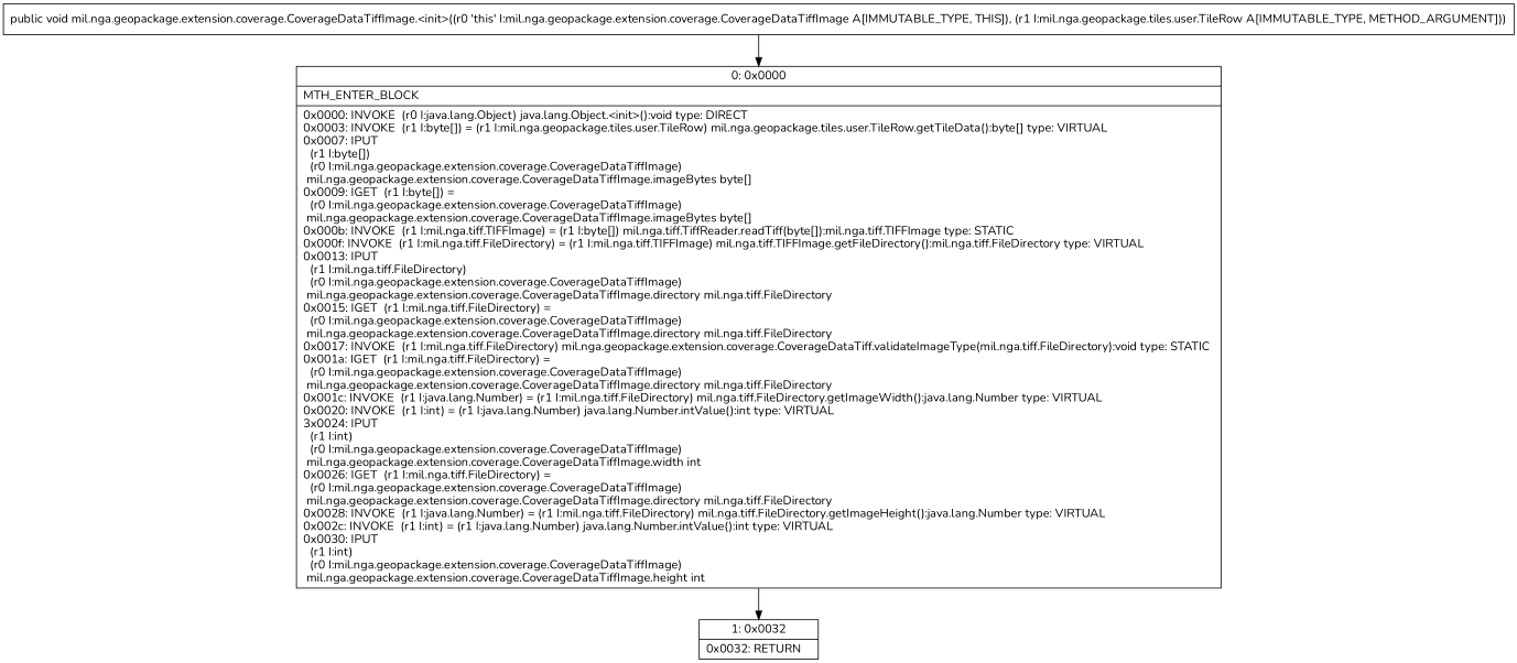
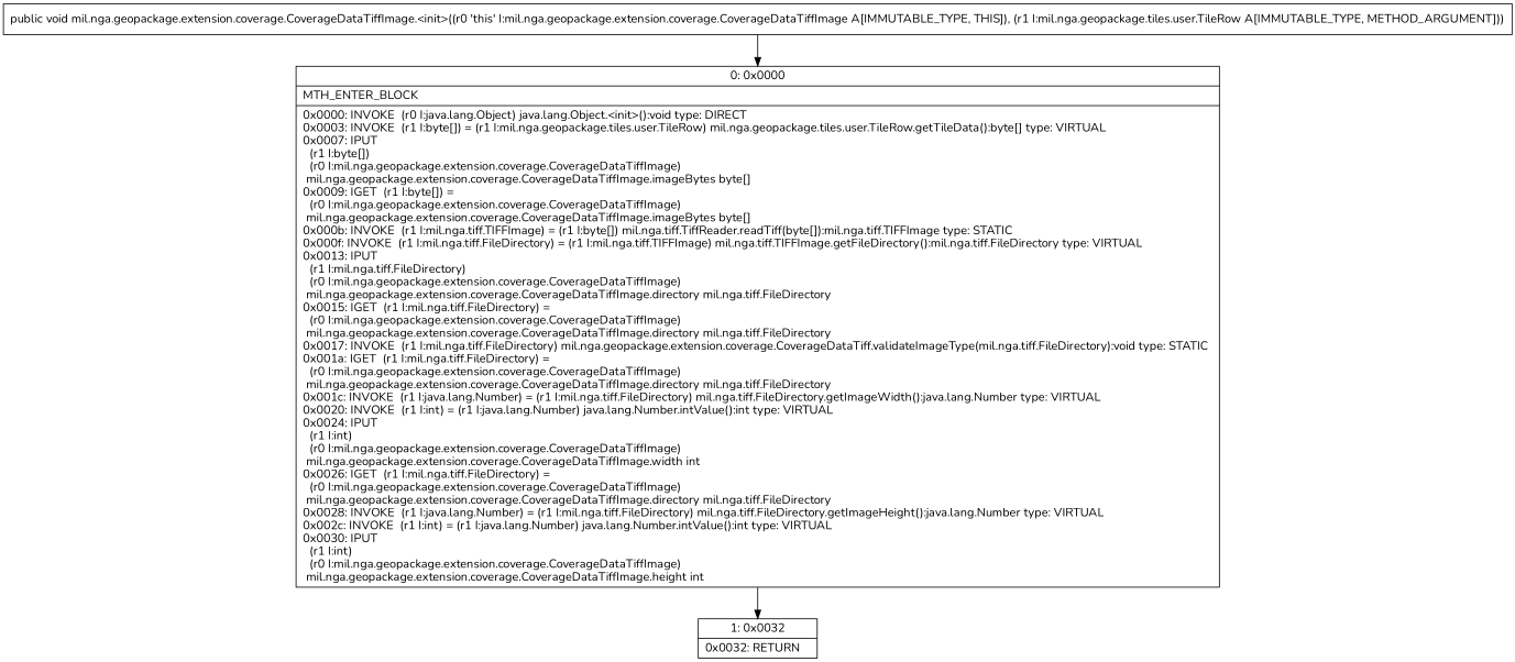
  digraph {
    fontname=Nunito
    node [shape=record fontname=Nunito]
    edge [fontname=Nunito]
-   n1 [label="{0\:\ 0x0000|MTH_ENTER_BLOCK\l|0x0000: INVOKE  (r0 I:java.lang.Object) java.lang.Object.\<init\>():void type: DIRECT \l0x0003: INVOKE  (r1 I:byte[]) = (r1 I:mil.nga.geopackage.tiles.user.TileRow) mil.nga.geopackage.tiles.user.TileRow.getTileData():byte[] type: VIRTUAL \l0x0007: IPUT  \l  (r1 I:byte[])\l  (r0 I:mil.nga.geopackage.extension.coverage.CoverageDataTiffImage)\l mil.nga.geopackage.extension.coverage.CoverageDataTiffImage.imageBytes byte[] \l0x0009: IGET  (r1 I:byte[]) = \l  (r0 I:mil.nga.geopackage.extension.coverage.CoverageDataTiffImage)\l mil.nga.geopackage.extension.coverage.CoverageDataTiffImage.imageBytes byte[] \l0x000b: INVOKE  (r1 I:mil.nga.tiff.TIFFImage) = (r1 I:byte[]) mil.nga.tiff.TiffReader.readTiff(byte[]):mil.nga.tiff.TIFFImage type: STATIC \l0x000f: INVOKE  (r1 I:mil.nga.tiff.FileDirectory) = (r1 I:mil.nga.tiff.TIFFImage) mil.nga.tiff.TIFFImage.getFileDirectory():mil.nga.tiff.FileDirectory type: VIRTUAL \l0x0013: IPUT  \l  (r1 I:mil.nga.tiff.FileDirectory)\l  (r0 I:mil.nga.geopackage.extension.coverage.CoverageDataTiffImage)\l mil.nga.geopackage.extension.coverage.CoverageDataTiffImage.directory mil.nga.tiff.FileDirectory \l0x0015: IGET  (r1 I:mil.nga.tiff.FileDirectory) = \l  (r0 I:mil.nga.geopackage.extension.coverage.CoverageDataTiffImage)\l mil.nga.geopackage.extension.coverage.CoverageDataTiffImage.directory mil.nga.tiff.FileDirectory \l0x0017: INVOKE  (r1 I:mil.nga.tiff.FileDirectory) mil.nga.geopackage.extension.coverage.CoverageDataTiff.validateImageType(mil.nga.tiff.FileDirectory):void type: STATIC \l0x001a: IGET  (r1 I:mil.nga.tiff.FileDirectory) = \l  (r0 I:mil.nga.geopackage.extension.coverage.CoverageDataTiffImage)\l mil.nga.geopackage.extension.coverage.CoverageDataTiffImage.directory mil.nga.tiff.FileDirectory \l0x001c: INVOKE  (r1 I:java.lang.Number) = (r1 I:mil.nga.tiff.FileDirectory) mil.nga.tiff.FileDirectory.getImageWidth():java.lang.Number type: VIRTUAL \l0x0020: INVOKE  (r1 I:int) = (r1 I:java.lang.Number) java.lang.Number.intValue():int type: VIRTUAL \l3x0024: IPUT  \l  (r1 I:int)\l  (r0 I:mil.nga.geopackage.extension.coverage.CoverageDataTiffImage)\l mil.nga.geopackage.extension.coverage.CoverageDataTiffImage.width int \l0x0026: IGET  (r1 I:mil.nga.tiff.FileDirectory) = \l  (r0 I:mil.nga.geopackage.extension.coverage.CoverageDataTiffImage)\l mil.nga.geopackage.extension.coverage.CoverageDataTiffImage.directory mil.nga.tiff.FileDirectory \l0x0028: INVOKE  (r1 I:java.lang.Number) = (r1 I:mil.nga.tiff.FileDirectory) mil.nga.tiff.FileDirectory.getImageHeight():java.lang.Number type: VIRTUAL \l0x002c: INVOKE  (r1 I:int) = (r1 I:java.lang.Number) java.lang.Number.intValue():int type: VIRTUAL \l0x0030: IPUT  \l  (r1 I:int)\l  (r0 I:mil.nga.geopackage.extension.coverage.CoverageDataTiffImage)\l mil.nga.geopackage.extension.coverage.CoverageDataTiffImage.height int \l}"]
+   n1 [label="{0\:\ 0x0000|MTH_ENTER_BLOCK\l|0x0000: INVOKE  (r0 I:java.lang.Object) java.lang.Object.\<init\>():void type: DIRECT \l0x0003: INVOKE  (r1 I:byte[]) = (r1 I:mil.nga.geopackage.tiles.user.TileRow) mil.nga.geopackage.tiles.user.TileRow.getTileData():byte[] type: VIRTUAL \l0x0007: IPUT  \l  (r1 I:byte[])\l  (r0 I:mil.nga.geopackage.extension.coverage.CoverageDataTiffImage)\l mil.nga.geopackage.extension.coverage.CoverageDataTiffImage.imageBytes byte[] \l0x0009: IGET  (r1 I:byte[]) = \l  (r0 I:mil.nga.geopackage.extension.coverage.CoverageDataTiffImage)\l mil.nga.geopackage.extension.coverage.CoverageDataTiffImage.imageBytes byte[] \l0x000b: INVOKE  (r1 I:mil.nga.tiff.TIFFImage) = (r1 I:byte[]) mil.nga.tiff.TiffReader.readTiff(byte[]):mil.nga.tiff.TIFFImage type: STATIC \l0x000f: INVOKE  (r1 I:mil.nga.tiff.FileDirectory) = (r1 I:mil.nga.tiff.TIFFImage) mil.nga.tiff.TIFFImage.getFileDirectory():mil.nga.tiff.FileDirectory type: VIRTUAL \l0x0013: IPUT  \l  (r1 I:mil.nga.tiff.FileDirectory)\l  (r0 I:mil.nga.geopackage.extension.coverage.CoverageDataTiffImage)\l mil.nga.geopackage.extension.coverage.CoverageDataTiffImage.directory mil.nga.tiff.FileDirectory \l0x0015: IGET  (r1 I:mil.nga.tiff.FileDirectory) = \l  (r0 I:mil.nga.geopackage.extension.coverage.CoverageDataTiffImage)\l mil.nga.geopackage.extension.coverage.CoverageDataTiffImage.directory mil.nga.tiff.FileDirectory \l0x0017: INVOKE  (r1 I:mil.nga.tiff.FileDirectory) mil.nga.geopackage.extension.coverage.CoverageDataTiff.validateImageType(mil.nga.tiff.FileDirectory):void type: STATIC \l0x001a: IGET  (r1 I:mil.nga.tiff.FileDirectory) = \l  (r0 I:mil.nga.geopackage.extension.coverage.CoverageDataTiffImage)\l mil.nga.geopackage.extension.coverage.CoverageDataTiffImage.directory mil.nga.tiff.FileDirectory \l0x001c: INVOKE  (r1 I:java.lang.Number) = (r1 I:mil.nga.tiff.FileDirectory) mil.nga.tiff.FileDirectory.getImageWidth():java.lang.Number type: VIRTUAL \l0x0020: INVOKE  (r1 I:int) = (r1 I:java.lang.Number) java.lang.Number.intValue():int type: VIRTUAL \l0x0024: IPUT  \l  (r1 I:int)\l  (r0 I:mil.nga.geopackage.extension.coverage.CoverageDataTiffImage)\l mil.nga.geopackage.extension.coverage.CoverageDataTiffImage.width int \l0x0026: IGET  (r1 I:mil.nga.tiff.FileDirectory) = \l  (r0 I:mil.nga.geopackage.extension.coverage.CoverageDataTiffImage)\l mil.nga.geopackage.extension.coverage.CoverageDataTiffImage.directory mil.nga.tiff.FileDirectory \l0x0028: INVOKE  (r1 I:java.lang.Number) = (r1 I:mil.nga.tiff.FileDirectory) mil.nga.tiff.FileDirectory.getImageHeight():java.lang.Number type: VIRTUAL \l0x002c: INVOKE  (r1 I:int) = (r1 I:java.lang.Number) java.lang.Number.intValue():int type: VIRTUAL \l0x0030: IPUT  \l  (r1 I:int)\l  (r0 I:mil.nga.geopackage.extension.coverage.CoverageDataTiffImage)\l mil.nga.geopackage.extension.coverage.CoverageDataTiffImage.height int \l}"]
    n2 [label="{1\:\ 0x0032|0x0032: RETURN   \l}"]
    n3 [label="{public void mil.nga.geopackage.extension.coverage.CoverageDataTiffImage.\<init\>((r0 'this' I:mil.nga.geopackage.extension.coverage.CoverageDataTiffImage A[IMMUTABLE_TYPE, THIS]), (r1 I:mil.nga.geopackage.tiles.user.TileRow A[IMMUTABLE_TYPE, METHOD_ARGUMENT])) }"]
    n1 -> n2
    n3 -> n1
  }
